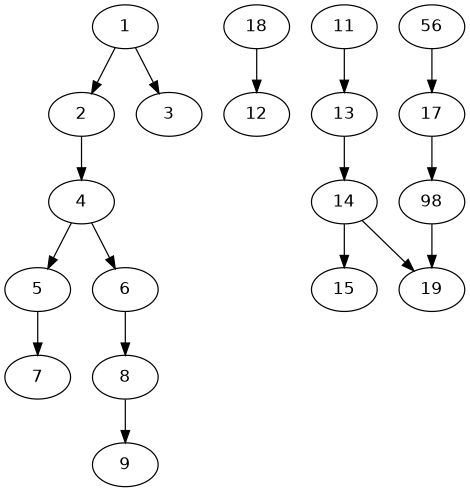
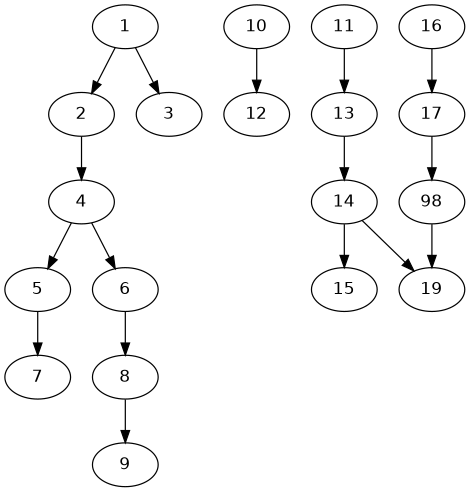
  digraph {
    fontname="DejaVu Sans"
    node [alpha=0.02 fontname="DejaVu Sans"]
    edge [fontname="DejaVu Sans"]
    1 [expect_size=166806550375567458304]
    2 [alpha=0.18 expect_size=150342312004354016]
    3 [expect_size=32861635854941028352]
    4 [alpha=0.12 expect_size=1135310267895418]
    5 [alpha=0.04 expect_size=1168651117953810432]
    6 [alpha=0.18 expect_size=4136003969449508]
    7 [alpha=0.01 expect_size=31220011107950916]
    8 [alpha=0.13 expect_size=286311531897528992]
    9 [alpha=0.08 expect_size=1061209310756864000]
-   10 [alpha=0.05 expect_size=159892154840737504 label=18]
+   10 [alpha=0.05 expect_size=159892154840737504]
    12 [alpha=0.01 expect_size=131672798780536912]
    11 [alpha=0.06 expect_size=195728892690053]
    13 [alpha=0.16 expect_size=9043171665843776]
    14 [alpha=0.14 expect_size=4196434047034475]
    15 [alpha=0.19 expect_size=675382493965714]
    19 [alpha=0.08 expect_size=1803694645094451]
-   16 [alpha=0.03 expect_size=7131045889058824 label=56]
+   16 [alpha=0.03 expect_size=7131045889058824]
    17 [alpha=0.16 expect_size=271592548608019267584]
    n19 [alpha=0.10 expect_size=56633749143552000000 label=98]
    1 -> 2
    1 -> 3
    2 -> 4
    4 -> 5
    4 -> 6
    5 -> 7
    6 -> 8
    8 -> 9
    10 -> 12
    11 -> 13
    13 -> 14
    14 -> 15
    14 -> 19
    16 -> 17
    17 -> n19
    n19 -> 19
  }
